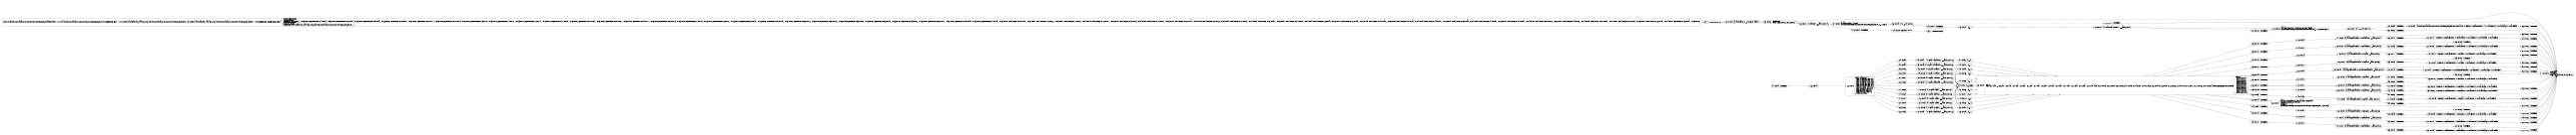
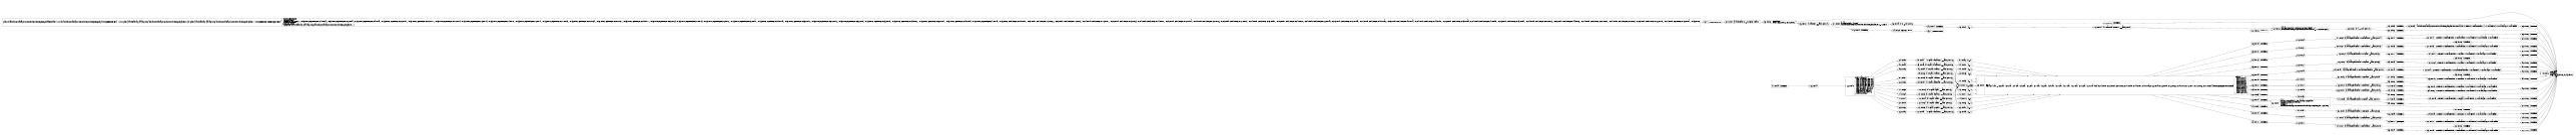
  digraph {
    rankdir=LR
    node [shape=record]
    n1 [label="{152\:\ ?|MTH_ENTER_BLOCK\l}"]
    n2 [label="{154\:\ 0x0000|java.util.Iterator r0 = r12.keySet().iterator()\l}"]
    n3 [label="{155\:\ 0x0008|LOOP_START\lLOOP:0: B:155:0x0008\-\>B:275:0x0008\l}"]
    n4 [label="{156\:\ 0x000c|if (r0.hasNext() == false) goto L145\l}"]
    n5 [label="{157\:\ 0x000e|java.lang.String r1 = r0.next()\landroidx.constraintlayout.core.motion.utils.TimeCycleSplineSet r2 = r12.get(r1)\l}"]
    n6 [label="{246\:\ 0x020d|SYNTHETIC\l}"]
    n7 [label="{158\:\ 0x001a|if (r2 != null) goto L6\l}"]
    n8 [label="{244\:\ 0x020d|RETURN\l|return\l}"]
    n9 [label="{245\:\ 0x001d|SYNTHETIC\l}"]
    n10 [label="{276\:\ 0x0008|SYNTHETIC\l}"]
    n11 [label="{160\:\ 0x001d|r5 = 1\l}"]
    n12 [label="{275\:\ 0x0008|LOOP_END\lSYNTHETIC\lLOOP:0: B:155:0x0008\-\>B:275:0x0008\l}"]
    n13 [label="{161\:\ 0x0024|if (r1.startsWith(\"CUSTOM\") == false) goto L9\l}"]
-   n14 [label="{261\:\ 0x0026|SYNTHETIC\l}"]
+   n14 [label="{261\:\ 0x0026|UNKNOWN\l}"]
    n15 [label="{162\:\ 0x0026|java.lang.String r3 = r1.substring(\"CUSTOM\".length() + 1)\landroidx.constraintlayout.core.motion.CustomVariable r4 = r11.mCustom.get(r3)\l}"]
    n16 [label="{247\:\ 0x0049|SYNTHETIC\l}"]
    n17 [label="{165\:\ 0x0049}"]
    n18 [label="{166\:\ 0x004e|switch(r1.hashCode()) \{\l    case \-1249320806: goto L134;\l    case \-1249320805: goto L131;\l    case \-1249320804: goto L128;\l    case \-1225497657: goto L125;\l    case \-1225497656: goto L122;\l    case \-1225497655: goto L119;\l    case \-1001078227: goto L116;\l    case \-908189618: goto L113;\l    case \-908189617: goto L110;\l    case \-4379043: goto L107;\l    case 92909918: goto L104;\l    case 803192288: goto L12;\l    default: goto L136;\l\}\l}"]
    n19 [label="{168\:\ 0x0053}"]
    n20 [label="{171\:\ 0x005e}"]
    n21 [label="{174\:\ 0x0069}"]
    n22 [label="{177\:\ 0x0074}"]
    n23 [label="{180\:\ 0x007e}"]
    n24 [label="{183\:\ 0x0088}"]
    n25 [label="{186\:\ 0x0093}"]
    n26 [label="{189\:\ 0x009e}"]
    n27 [label="{192\:\ 0x00a9}"]
    n28 [label="{195\:\ 0x00b3}"]
-   n29 [label="{198\:\ 0x00bd}"]
    n30 [label="{201\:\ 0x00c7}"]
    n31 [label="{204\:\ 0x00d0|r5 = 65535\l}"]
    n32 [label="{169\:\ 0x0059|if (r1.equals(\"pathRotate\") == false) goto L136\l}"]
    n33 [label="{172\:\ 0x0064|if (r1.equals(\"alpha\") == false) goto L136\l}"]
    n34 [label="{175\:\ 0x006f|if (r1.equals(\"elevation\") == false) goto L136\l}"]
    n35 [label="{178\:\ 0x007a|if (r1.equals(\"scaleY\") == false) goto L136\l}"]
    n36 [label="{181\:\ 0x0084|if (r1.equals(\"scaleX\") == false) goto L136\l}"]
    n37 [label="{184\:\ 0x008e|if (r1.equals(\"progress\") == false) goto L136\l}"]
    n38 [label="{187\:\ 0x0099|if (r1.equals(\"translationZ\") == false) goto L136\l}"]
    n39 [label="{190\:\ 0x00a4|if (r1.equals(\"translationY\") == false) goto L136\l}"]
    n40 [label="{193\:\ 0x00af|if (r1.equals(\"translationX\") == false) goto L136\l}"]
    n41 [label="{196\:\ 0x00b9|if (r1.equals(\"rotationZ\") == false) goto L136\l}"]
    n42 [label="{199\:\ 0x00c3|if (r1.equals(\"rotationY\") == false) goto L136\l}"]
    n43 [label="{202\:\ 0x00cd|if (r1.equals(\"rotationX\") == false) goto L136\l}"]
-   n44 [label="{205\:\ 0x00d1|PHI: r5 \l  PHI: (r5v14 char) = (r5v3 char), (r5v0 char), (r5v4 char), (r5v5 char), (r5v6 char), (r5v7 char), (r5v8 char), (r5v9 char), (r5v10 char), (r5v11 char), (r5v12 char), (r5v13 char), (r5v27 char) binds: [B:204:0x00d0, B:202:0x00cd, B:200:0x00c5, B:197:0x00bb, B:194:0x00b1, B:191:0x00a6, B:188:0x009b, B:185:0x0090, B:182:0x0086, B:179:0x007c, B:176:0x0071, B:173:0x0066, B:170:0x005b] A[DONT_GENERATE, DONT_INLINE]\l|switch(r5) \{\l    case 0: goto L94;\l    case 1: goto L87;\l    case 2: goto L80;\l    case 3: goto L73;\l    case 4: goto L66;\l    case 5: goto L59;\l    case 6: goto L52;\l    case 7: goto L45;\l    case 8: goto L38;\l    case 9: goto L31;\l    case 10: goto L24;\l    case 11: goto L16;\l    default: goto L101;\l\}\l}"]
+   n44 [label="{205\:\ 0x00d1|PHI: r5 \l  PHI: (r5v14 char) = (r5v3 char), (r5v0 char), (r5v4 char), (r5v5 char), (r5v6 char), (r5v7 char), (r5v8 char), (r5v9 char), (r5v10 char), (r5v11 char), (r5v12 char), (r5v13 char), (r5v27 char) binds: [B:204:0x00d0, B:202:0x00cd, B:200:0x00c5, B:197:0x00bb, B:194:0x00b1, B:191:0x00a6, B:188:0x009b, B:185:0x0090, B:182:0x0086, B:179:0x007c, B:176:0x0071, B:173:0x0066, B:170:0x005b] A[DONT_GENERATE, DONT_INLINE]\l|switch(r5) \{\l    case 0: goto L94;\l    case 1: goto L87;\l    case 2: goto L80;\l    case 3: goto L73;\l    case 4: goto L66;\l    case 5: goto L59;\l    case 6: goto L52;\l    public 7: goto L45;\l    case 8: goto L38;\l    case 9: goto L31;\l    case 10: goto L24;\l    case 11: goto L16;\l    default: goto L101;\l\}\l}"]
    n45 [label="{170\:\ 0x005b|r5 = 4\l}"]
    n46 [label="{249\:\ 0x00f1|SYNTHETIC\l}"]
    n47 [label="{250\:\ 0x0109|SYNTHETIC\l}"]
    n48 [label="{251\:\ 0x0121|SYNTHETIC\l}"]
    n49 [label="{252\:\ 0x0139|SYNTHETIC\l}"]
    n50 [label="{253\:\ 0x0151|SYNTHETIC\l}"]
    n51 [label="{254\:\ 0x0169|SYNTHETIC\l}"]
    n52 [label="{255\:\ 0x0181|SYNTHETIC\l}"]
    n53 [label="{256\:\ 0x0199|SYNTHETIC\l}"]
    n54 [label="{257\:\ 0x01b0|SYNTHETIC\l}"]
    n55 [label="{258\:\ 0x01c7|SYNTHETIC\l}"]
    n56 [label="{259\:\ 0x01de|SYNTHETIC\l}"]
    n57 [label="{260\:\ 0x01f5|SYNTHETIC\l}"]
    n58 [label="{262\:\ 0x00d4|SYNTHETIC\l}"]
    n59 [label="{207\:\ 0x00f1}"]
    n60 [label="{210\:\ 0x0109}"]
    n61 [label="{213\:\ 0x0121}"]
    n62 [label="{216\:\ 0x0139}"]
    n63 [label="{219\:\ 0x0151}"]
    n64 [label="{222\:\ 0x0169}"]
    n65 [label="{225\:\ 0x0181}"]
    n66 [label="{228\:\ 0x0199}"]
    n67 [label="{231\:\ 0x01b0}"]
    n68 [label="{234\:\ 0x01c7}"]
    n69 [label="{237\:\ 0x01de}"]
    n70 [label="{240\:\ 0x01f5}"]
    n71 [label="{206\:\ 0x00d4|java.lang.StringBuilder r3 = new java.lang.StringBuilder()\lr3.append(\"UNKNOWN addValues \"\")\lr3.append(r1)\lr3.append(\"\"\")\landroidx.constraintlayout.core.motion.utils.Utils.loge(\"KeyTimeCycles\", r3.toString())\l}"]
    n72 [label="{208\:\ 0x00f7|if (java.lang.Float.isNaN(r11.mProgress) != false) goto L23\l}"]
    n73 [label="{263\:\ 0x00f9|SYNTHETIC\l}"]
    n74 [label="{277\:\ 0x0008|SYNTHETIC\l}"]
    n75 [label="{209\:\ 0x00f9|r2.setPoint(r11.mFramePosition, r11.mProgress, r11.mWavePeriod, r11.mWaveShape, r11.mWaveOffset)\l}"]
    n76 [label="{278\:\ 0x0008|SYNTHETIC\l}"]
    n77 [label="{211\:\ 0x010f|if (java.lang.Float.isNaN(r11.mTranslationZ) != false) goto L30\l}"]
-   n78 [label="{264\:\ 0x0111|SYNTHETIC\l}"]
+   n78 [label="{264\:\ 0x0111|GENERATE\l}"]
    n79 [label="{279\:\ 0x0008|SYNTHETIC\l}"]
    n80 [label="{212\:\ 0x0111|r2.setPoint(r11.mFramePosition, r11.mTranslationZ, r11.mWavePeriod, r11.mWaveShape, r11.mWaveOffset)\l}"]
    n81 [label="{280\:\ 0x0008|SYNTHETIC\l}"]
    n82 [label="{214\:\ 0x0127|if (java.lang.Float.isNaN(r11.mTranslationZ) != false) goto L37\l}"]
    n83 [label="{265\:\ 0x0129|SYNTHETIC\l}"]
    n84 [label="{281\:\ 0x0008|SYNTHETIC\l}"]
    n85 [label="{215\:\ 0x0129|r2.setPoint(r11.mFramePosition, r11.mTranslationZ, r11.mWavePeriod, r11.mWaveShape, r11.mWaveOffset)\l}"]
    n86 [label="{282\:\ 0x0008|SYNTHETIC\l}"]
    n87 [label="{217\:\ 0x013f|if (java.lang.Float.isNaN(r11.mTranslationY) != false) goto L44\l}"]
    n88 [label="{266\:\ 0x0141|SYNTHETIC\l}"]
    n89 [label="{283\:\ 0x0008|SYNTHETIC\l}"]
    n90 [label="{218\:\ 0x0141|r2.setPoint(r11.mFramePosition, r11.mTranslationY, r11.mWavePeriod, r11.mWaveShape, r11.mWaveOffset)\l}"]
    n91 [label="{284\:\ 0x0008|SYNTHETIC\l}"]
    n92 [label="{220\:\ 0x0157|if (java.lang.Float.isNaN(r11.mTranslationX) != false) goto L51\l}"]
    n93 [label="{267\:\ 0x0159|SYNTHETIC\l}"]
    n94 [label="{285\:\ 0x0008|SYNTHETIC\l}"]
    n95 [label="{221\:\ 0x0159|r2.setPoint(r11.mFramePosition, r11.mTranslationX, r11.mWavePeriod, r11.mWaveShape, r11.mWaveOffset)\l}"]
    n96 [label="{286\:\ 0x0008|SYNTHETIC\l}"]
    n97 [label="{223\:\ 0x016f|if (java.lang.Float.isNaN(r11.mScaleY) != false) goto L58\l}"]
    n98 [label="{268\:\ 0x0171|SYNTHETIC\l}"]
    n99 [label="{287\:\ 0x0008|SYNTHETIC\l}"]
    n100 [label="{224\:\ 0x0171|r2.setPoint(r11.mFramePosition, r11.mScaleY, r11.mWavePeriod, r11.mWaveShape, r11.mWaveOffset)\l}"]
    n101 [label="{288\:\ 0x0008|SYNTHETIC\l}"]
    n102 [label="{226\:\ 0x0187|if (java.lang.Float.isNaN(r11.mScaleX) != false) goto L65\l}"]
    n103 [label="{269\:\ 0x0189|SYNTHETIC\l}"]
    n104 [label="{289\:\ 0x0008|SYNTHETIC\l}"]
    n105 [label="{227\:\ 0x0189|r2.setPoint(r11.mFramePosition, r11.mScaleX, r11.mWavePeriod, r11.mWaveShape, r11.mWaveOffset)\l}"]
    n106 [label="{290\:\ 0x0008|SYNTHETIC\l}"]
    n107 [label="{229\:\ 0x019f|if (java.lang.Float.isNaN(r11.mTransitionPathRotate) != false) goto L72\l}"]
    n108 [label="{270\:\ 0x01a1|SYNTHETIC\l}"]
    n109 [label="{291\:\ 0x0008|SYNTHETIC\l}"]
    n110 [label="{230\:\ 0x01a1|r2.setPoint(r11.mFramePosition, r11.mTransitionPathRotate, r11.mWavePeriod, r11.mWaveShape, r11.mWaveOffset)\l}"]
    n111 [label="{292\:\ 0x0008|SYNTHETIC\l}"]
    n112 [label="{232\:\ 0x01b6|if (java.lang.Float.isNaN(r11.mRotation) != false) goto L79\l}"]
    n113 [label="{271\:\ 0x01b8|SYNTHETIC\l}"]
    n114 [label="{293\:\ 0x0008|SYNTHETIC\l}"]
    n115 [label="{233\:\ 0x01b8|r2.setPoint(r11.mFramePosition, r11.mRotation, r11.mWavePeriod, r11.mWaveShape, r11.mWaveOffset)\l}"]
+   n116 [label="{294\:\ 0x0008|SYNTHETIC\l}"]
    n117 [label="{235\:\ 0x01cd|if (java.lang.Float.isNaN(r11.mRotationY) != false) goto L86\l}"]
    n118 [label="{272\:\ 0x01cf|SYNTHETIC\l}"]
    n119 [label="{295\:\ 0x0008|SYNTHETIC\l}"]
    n120 [label="{236\:\ 0x01cf|r2.setPoint(r11.mFramePosition, r11.mRotationY, r11.mWavePeriod, r11.mWaveShape, r11.mWaveOffset)\l}"]
    n121 [label="{238\:\ 0x01e4|if (java.lang.Float.isNaN(r11.mRotationX) != false) goto L93\l}"]
    n122 [label="{273\:\ 0x01e6|SYNTHETIC\l}"]
    n123 [label="{297\:\ 0x0008|SYNTHETIC\l}"]
    n124 [label="{239\:\ 0x01e6|r2.setPoint(r11.mFramePosition, r11.mRotationX, r11.mWavePeriod, r11.mWaveShape, r11.mWaveOffset)\l}"]
    n125 [label="{298\:\ 0x0008|SYNTHETIC\l}"]
    n126 [label="{241\:\ 0x01fb|if (java.lang.Float.isNaN(r11.mAlpha) != false) goto L100\l}"]
    n127 [label="{274\:\ 0x01fd|SYNTHETIC\l}"]
    n128 [label="{299\:\ 0x0008|SYNTHETIC\l}"]
    n129 [label="{242\:\ 0x01fd|r2.setPoint(r11.mFramePosition, r11.mAlpha, r11.mWavePeriod, r11.mWaveShape, r11.mWaveOffset)\l}"]
    n130 [label="{300\:\ 0x0008|SYNTHETIC\l}"]
    n131 [label="{301\:\ 0x0008|SYNTHETIC\l}"]
    n132 [label="{173\:\ 0x0066|r5 = 0\l}"]
    n133 [label="{176\:\ 0x0071|r5 = 'n'\l}"]
    n134 [label="{179\:\ 0x007c|r5 = 6\l}"]
    n135 [label="{182\:\ 0x0086|r5 = 5\l}"]
    n136 [label="{185\:\ 0x0090|r5 = 11\l}"]
    n137 [label="{188\:\ 0x009b|r5 = 't'\l}"]
    n138 [label="{191\:\ 0x00a6|r5 = 'b'\l}"]
    n139 [label="{194\:\ 0x00b1|r5 = 7\l}"]
    n140 [label="{197\:\ 0x00bb|r5 = 3\l}"]
    n141 [label="{200\:\ 0x00c5|r5 = 2\l}"]
    n142 [label="{163\:\ 0x0037|if (r4 == null) goto L143\l}"]
    n143 [label="{248\:\ 0x0039|SYNTHETIC\l}"]
    n144 [label="{302\:\ 0x0008|SYNTHETIC\l}"]
    n145 [label="{164\:\ 0x0039|((androidx.constraintlayout.core.motion.utils.TimeCycleSplineSet.CustomVarSet) r2).setPoint(r11.mFramePosition, r4, r11.mWavePeriod, r11.mWaveShape, r11.mWaveOffset)\l}"]
    n146 [label="{303\:\ 0x0008|SYNTHETIC\l}"]
    n147 [label="{153\:\ ?|MTH_EXIT_BLOCK\l}"]
    n148 [label="{public void androidx.constraintlayout.core.motion.key.MotionKeyTimeCycle.addTimeValues((r11v0 'this' androidx.constraintlayout.core.motion.key.MotionKeyTimeCycle A[IMMUTABLE_TYPE, THIS]), (r12v0 'splines' java.util.HashMap\<java.lang.String, androidx.constraintlayout.core.motion.utils.TimeCycleSplineSet\> A[D('splines' java.util.HashMap\<java.lang.String, androidx.constraintlayout.core.motion.utils.TimeCycleSplineSet\>), IMMUTABLE_TYPE, METHOD_ARGUMENT]))  | INCONSISTENT_CODE\lUSE_LINES_HINTS\lBACK_EDGE: B:163:0x0037 \-\> B:155:0x0008, BACK_EDGE: B:164:0x0039 \-\> B:155:0x0008, BACK_EDGE: B:206:0x00d4 \-\> B:155:0x0008, BACK_EDGE: B:209:0x00f9 \-\> B:155:0x0008, BACK_EDGE: B:208:0x00f7 \-\> B:155:0x0008, BACK_EDGE: B:212:0x0111 \-\> B:155:0x0008, BACK_EDGE: B:211:0x010f \-\> B:155:0x0008, BACK_EDGE: B:215:0x0129 \-\> B:155:0x0008, BACK_EDGE: B:214:0x0127 \-\> B:155:0x0008, BACK_EDGE: B:218:0x0141 \-\> B:155:0x0008, BACK_EDGE: B:217:0x013f \-\> B:155:0x0008, BACK_EDGE: B:221:0x0159 \-\> B:155:0x0008, BACK_EDGE: B:220:0x0157 \-\> B:155:0x0008, BACK_EDGE: B:224:0x0171 \-\> B:155:0x0008, BACK_EDGE: B:223:0x016f \-\> B:155:0x0008, BACK_EDGE: B:227:0x0189 \-\> B:155:0x0008, BACK_EDGE: B:226:0x0187 \-\> B:155:0x0008, BACK_EDGE: B:230:0x01a1 \-\> B:155:0x0008, BACK_EDGE: B:229:0x019f \-\> B:155:0x0008, BACK_EDGE: B:233:0x01b8 \-\> B:155:0x0008, BACK_EDGE: B:232:0x01b6 \-\> B:155:0x0008, BACK_EDGE: B:236:0x01cf \-\> B:155:0x0008, BACK_EDGE: B:235:0x01cd \-\> B:155:0x0008, BACK_EDGE: B:239:0x01e6 \-\> B:155:0x0008, BACK_EDGE: B:238:0x01e4 \-\> B:155:0x0008, BACK_EDGE: B:242:0x01fd \-\> B:155:0x0008, BACK_EDGE: B:241:0x01fb \-\> B:155:0x0008, CROSS_EDGE: B:204:0x00d0 \-\> B:205:0x00d1, CROSS_EDGE: B:173:0x0066 \-\> B:205:0x00d1, CROSS_EDGE: B:172:0x0064 \-\> B:204:0x00d0, CROSS_EDGE: B:176:0x0071 \-\> B:205:0x00d1, CROSS_EDGE: B:175:0x006f \-\> B:204:0x00d0, CROSS_EDGE: B:179:0x007c \-\> B:205:0x00d1, CROSS_EDGE: B:178:0x007a \-\> B:204:0x00d0, CROSS_EDGE: B:182:0x0086 \-\> B:205:0x00d1, CROSS_EDGE: B:181:0x0084 \-\> B:204:0x00d0, CROSS_EDGE: B:185:0x0090 \-\> B:205:0x00d1, CROSS_EDGE: B:184:0x008e \-\> B:204:0x00d0, CROSS_EDGE: B:188:0x009b \-\> B:205:0x00d1, CROSS_EDGE: B:187:0x0099 \-\> B:204:0x00d0, CROSS_EDGE: B:191:0x00a6 \-\> B:205:0x00d1, CROSS_EDGE: B:190:0x00a4 \-\> B:204:0x00d0, CROSS_EDGE: B:194:0x00b1 \-\> B:205:0x00d1, CROSS_EDGE: B:193:0x00af \-\> B:204:0x00d0, CROSS_EDGE: B:197:0x00bb \-\> B:205:0x00d1, CROSS_EDGE: B:196:0x00b9 \-\> B:204:0x00d0, CROSS_EDGE: B:200:0x00c5 \-\> B:205:0x00d1, CROSS_EDGE: B:199:0x00c3 \-\> B:204:0x00d0, CROSS_EDGE: B:202:0x00cd \-\> B:204:0x00d0, CROSS_EDGE: B:202:0x00cd \-\> B:205:0x00d1, CROSS_EDGE: B:166:0x004e \-\> B:204:0x00d0, BACK_EDGE: B:158:0x001a \-\> B:155:0x0008\lINLINE_NOT_NEEDED\lTYPE_VARS: EMPTY\lSIGNATURE: (Ljava\/util\/HashMap\<Ljava\/lang\/String;Landroidx\/constraintlayout\/core\/motion\/utils\/TimeCycleSplineSet;\>;)V\l}"]
    n1 -> n2
    n2 -> n3
    n3 -> n4
    n4 -> n5 [style=dashed]
    n4 -> n6
    n5 -> n7
    n6 -> n8
    n7 -> n9
    n7 -> n10 [style=dashed]
    n8 -> n147
    n9 -> n11
    n10 -> n12
    n11 -> n13
    n12 -> n3
    n13 -> n14 [style=dashed]
    n13 -> n15
    n14 -> n15
    n15 -> n142
    n16 -> n17
    n17 -> n18
    n18 -> n19
    n18 -> n20
    n18 -> n21
    n18 -> n22
    n18 -> n23
    n18 -> n24
    n18 -> n25
    n18 -> n26
    n18 -> n27
    n18 -> n28
-   n18 -> n29
    n18 -> n30
    n18 -> n31
    n19 -> n32
    n20 -> n33
    n21 -> n34
    n22 -> n35
    n23 -> n36
    n24 -> n37
    n25 -> n38
    n26 -> n39
    n27 -> n40
    n28 -> n41 [style=dashed]
-   n29 -> n42
    n30 -> n43
    n31 -> n44
    n32 -> n31
    n32 -> n45 [style=dashed]
    n33 -> n31
    n33 -> n132 [style=dashed]
    n34 -> n31
    n34 -> n133 [style=dashed]
    n35 -> n31
    n35 -> n134 [style=dashed]
    n36 -> n31
    n36 -> n135 [style=dashed]
    n37 -> n31
    n37 -> n136 [style=dashed]
    n38 -> n31
    n38 -> n137 [style=dashed]
    n39 -> n31
    n39 -> n138 [style=dashed]
    n40 -> n31
    n40 -> n139 [style=dashed]
    n41 -> n31
    n41 -> n140 [style=dashed]
    n42 -> n31
    n42 -> n141 [style=dashed]
    n43 -> n31
    n43 -> n44 [style=dashed]
    n44 -> n46
    n44 -> n47
    n44 -> n48
    n44 -> n49
    n44 -> n50
    n44 -> n51
    n44 -> n52
    n44 -> n53
    n44 -> n54
    n44 -> n55
    n44 -> n56
    n44 -> n57
    n44 -> n58
    n45 -> n44
    n46 -> n59
    n47 -> n60
    n48 -> n61
    n49 -> n62
    n50 -> n63
    n51 -> n64
    n52 -> n65
    n53 -> n66
    n54 -> n67
    n55 -> n68
    n56 -> n69
    n57 -> n70
    n58 -> n71
    n59 -> n72
    n60 -> n77
    n61 -> n82
    n62 -> n87
    n63 -> n92
    n64 -> n97
    n65 -> n102
    n66 -> n107
    n67 -> n112
    n68 -> n117
    n69 -> n121
    n70 -> n126
    n71 -> n131
    n72 -> n73 [style=dashed]
    n72 -> n74
    n73 -> n75
    n74 -> n12
    n75 -> n76
    n76 -> n12
    n77 -> n78 [style=dashed]
    n77 -> n79
    n78 -> n80
    n79 -> n12
    n80 -> n81
    n81 -> n12
    n82 -> n83 [style=dashed]
    n82 -> n84
    n83 -> n85
    n84 -> n12
    n85 -> n86
    n86 -> n12
    n87 -> n88 [style=dashed]
    n87 -> n89
    n88 -> n90
    n89 -> n12
    n90 -> n91
    n91 -> n12
    n92 -> n93 [style=dashed]
    n92 -> n94
    n93 -> n95
    n94 -> n12
    n95 -> n96
    n96 -> n12
    n97 -> n98 [style=dashed]
    n97 -> n99
    n98 -> n100
    n99 -> n12
    n100 -> n101
    n101 -> n12
    n102 -> n103 [style=dashed]
    n102 -> n104
    n103 -> n105
    n104 -> n12
    n105 -> n106
    n106 -> n12
    n107 -> n108 [style=dashed]
    n107 -> n109
    n108 -> n110
    n109 -> n12
    n110 -> n111
    n111 -> n12
    n112 -> n113 [style=dashed]
    n112 -> n114
    n113 -> n115
    n114 -> n12
+   n115 -> n116
+   n116 -> n12
    n117 -> n118 [style=dashed]
    n117 -> n119
    n118 -> n120
    n119 -> n12
    n121 -> n122 [style=dashed]
    n121 -> n123
    n122 -> n124
    n123 -> n12
    n124 -> n125
    n125 -> n12
    n126 -> n127 [style=dashed]
    n126 -> n128
    n127 -> n129
    n128 -> n12
    n129 -> n130
    n130 -> n12
    n131 -> n12
    n132 -> n44
    n133 -> n44
    n134 -> n44
    n135 -> n44
    n136 -> n44
    n137 -> n44
    n138 -> n44
    n139 -> n44
    n140 -> n44
    n141 -> n44
    n142 -> n143 [style=dashed]
    n142 -> n144
    n143 -> n145
    n144 -> n12
    n145 -> n146
    n146 -> n12
    n148 -> n1
  }
